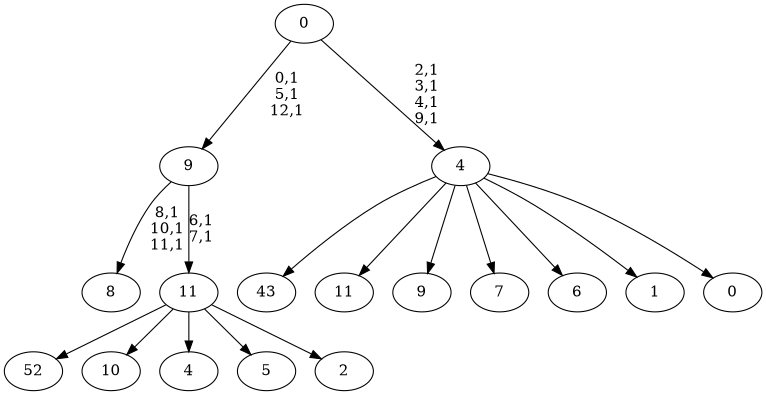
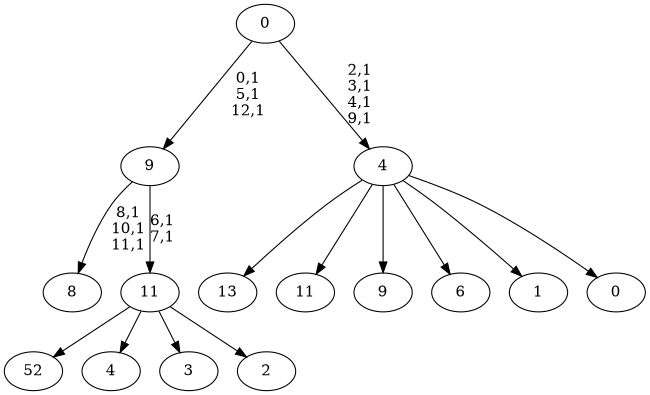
  digraph {
-   n1 [label=43]
+   n1 [label=13]
    n2 [label=52]
    n3 [label=11]
-   n4 [label=10]
    n5 [label=9]
    n6 [label=8]
-   n7 [label=7]
    n8 [label=6]
    n9 [label=4]
-   n10 [label=5]
+   n10 [label=3]
    n11 [label=2]
    11
    9
    n14 [label=1]
    n15 [label=0]
    4
    0
    11 -> n2
-   11 -> n4
    11 -> n9
    11 -> n10
    11 -> n11
    9 -> n6 [label="8,1\n10,1\n11,1"]
    9 -> 11 [label="6,1\n7,1"]
    4 -> n1
    4 -> n3
    4 -> n5
-   4 -> n7
    4 -> n8
    4 -> n14
    4 -> n15
    0 -> 9 [label="0,1\n5,1\n12,1"]
    0 -> 4 [label="2,1\n3,1\n4,1\n9,1"]
  }
